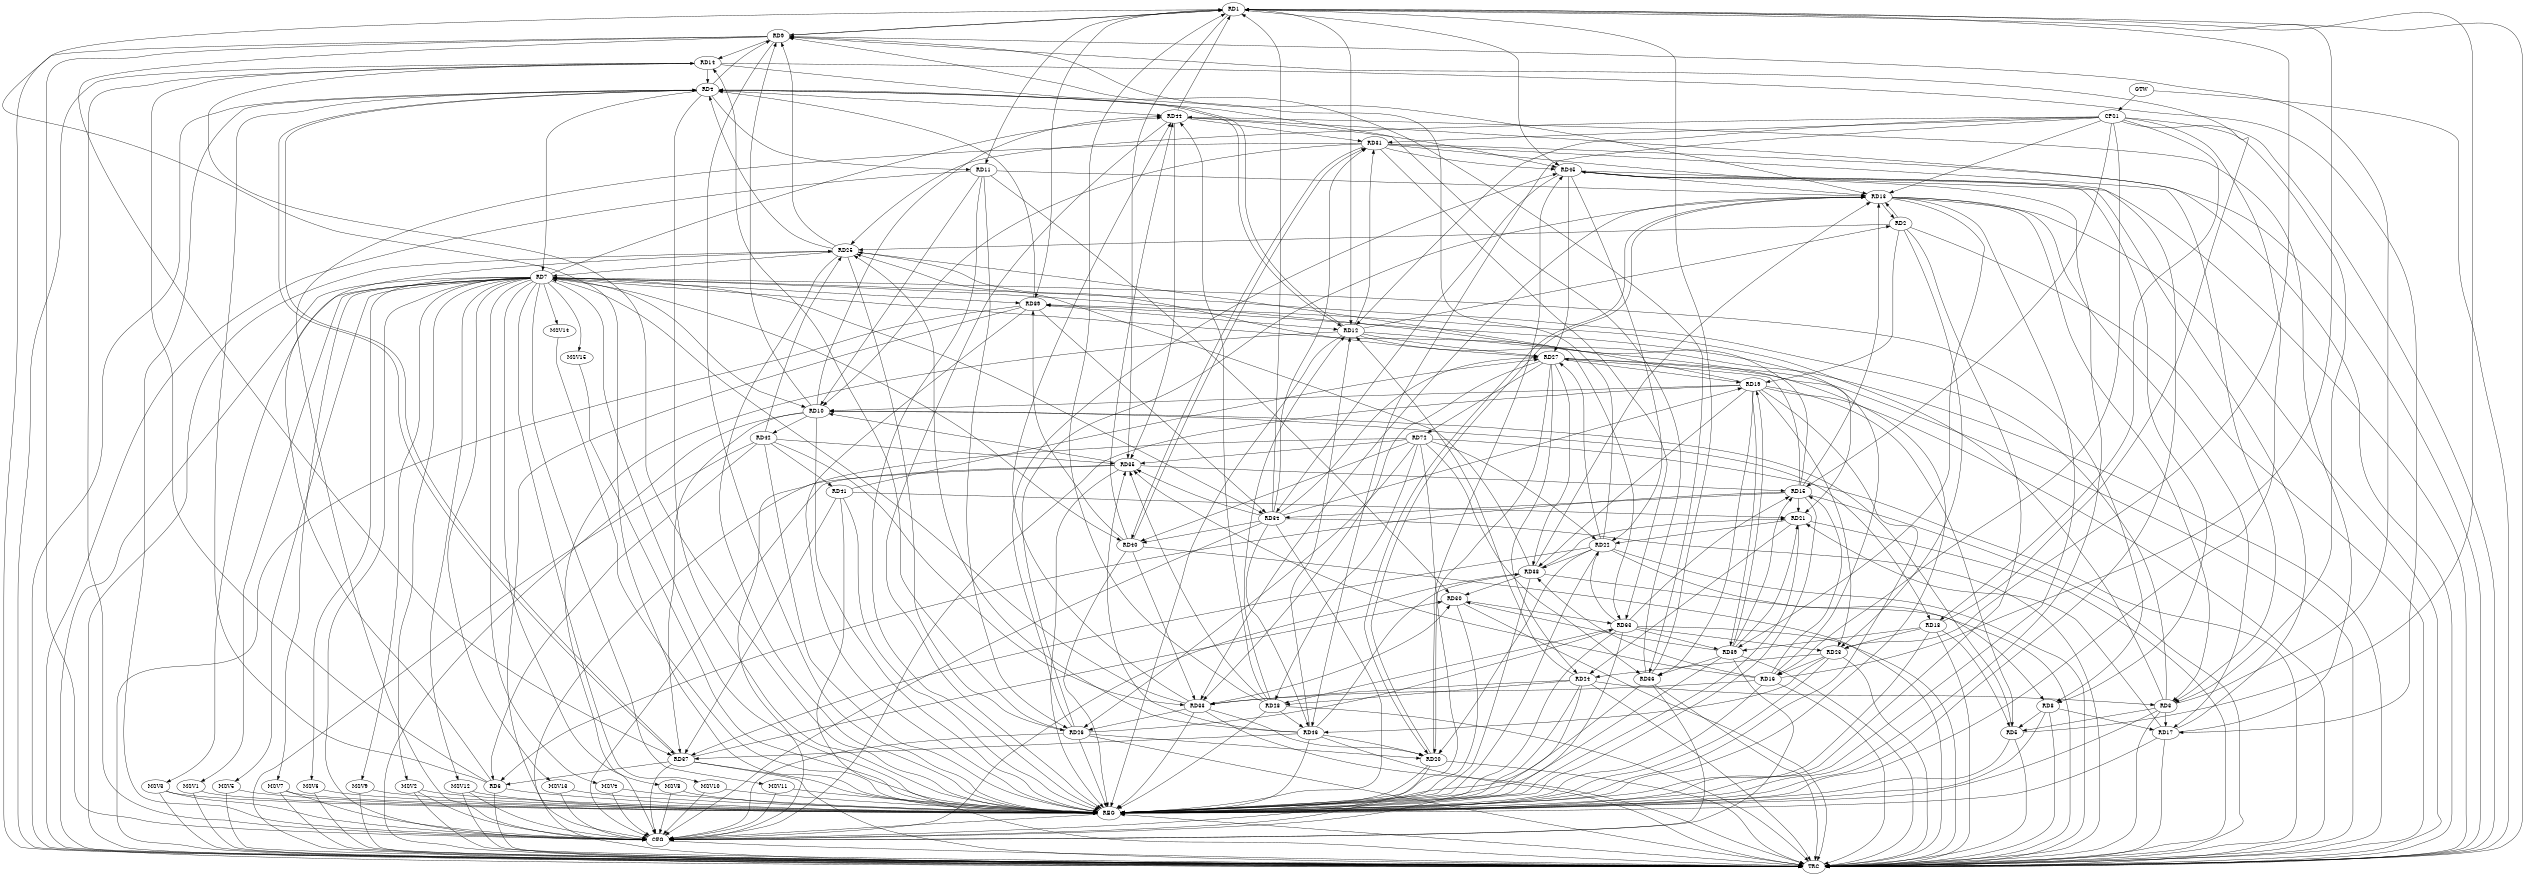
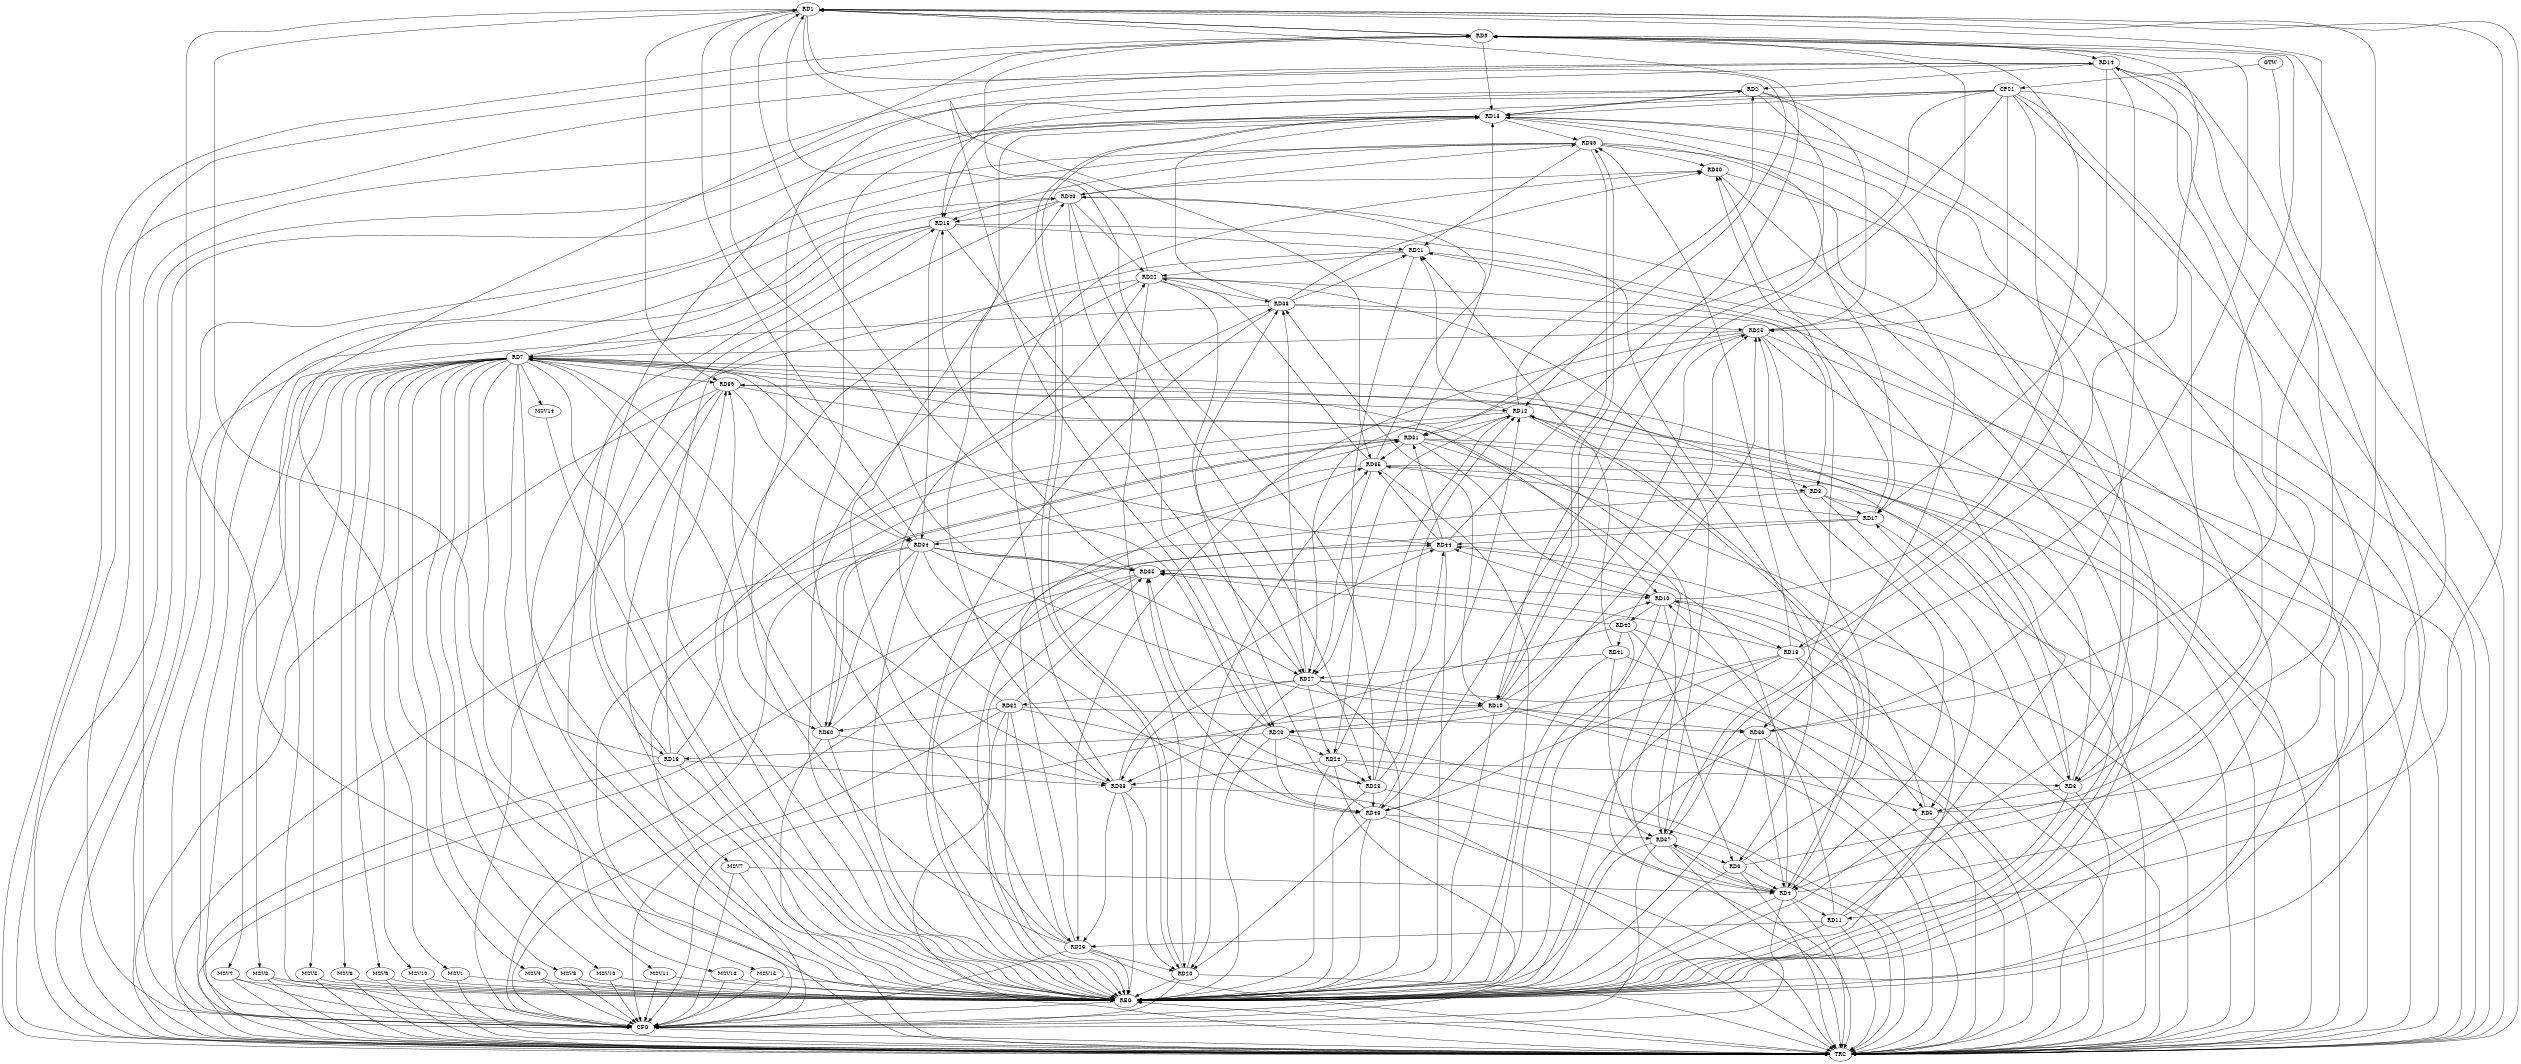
  strict digraph {
    n1 [label=RD1]
    n2 [label=RD9]
    n3 [label=RD11]
    n4 [label=RD12]
    n5 [label=RD89]
    n6 [label=RD35]
-   n7 [label=RD45]
+   n7 [label=RD85]
    n8 [label=REG]
    n9 [label=TRC]
    n10 [label=RD13]
    n11 [label=RD37]
    n12 [label=CFG]
    n13 [label=RD14]
    n14 [label=RD10]
    n15 [label=RD26]
    n16 [label=RD30]
    n17 [label=RD2]
    n18 [label=RD4]
    n19 [label=RD21]
    n20 [label=RD27]
    n21 [label=RD31]
    n22 [label=RD34]
    n23 [label=RD15]
    n24 [label=RD8]
    n25 [label=RD22]
    n26 [label=RD19]
    n27 [label=RD23]
    n28 [label=RD25]
    n29 [label=RD3]
    n30 [label=RD17]
    n31 [label=RD20]
    n32 [label=RD33]
    n33 [label=RD39]
    n34 [label=RD5]
    n35 [label=RD36]
    n36 [label=RD38]
    n37 [label=RD24]
    n38 [label=RD16]
    n39 [label=RD46]
    n40 [label=RD7]
    n41 [label=RD44]
-   n42 [label=RD40]
-   n43 [label=RD63]
+   n42 [label=RD60]
+   n43 [label=RD43]
    n44 [label=MSV1]
    n45 [label=MSV2]
    n46 [label=MSV3]
    n47 [label=MSV4]
    n48 [label=MSV5]
    n49 [label=MSV6]
    n50 [label=MSV7]
    n51 [label=MSV8]
    n52 [label=MSV9]
    n53 [label=MSV10]
    n54 [label=MSV11]
    n55 [label=MSV12]
    n56 [label=MSV13]
    n57 [label=MSV14]
    n58 [label=MSV15]
    n59 [label=RD6]
    n60 [label=RD18]
    n61 [label=RD42]
    n62 [label=RD28]
    n63 [label=RD41]
-   n64 [label=RD72]
+   n64 [label=RD32]
    n65 [label=CPS1]
    n66 [label=GTW]
    n1 -> n2
    n1 -> n3
    n1 -> n4
    n1 -> n5
    n1 -> n6
    n1 -> n7
-   n8 -> n1
+   n1 -> n8
    n1 -> n9
    n2 -> n1
    n2 -> n8
    n2 -> n9
    n2 -> n10
    n2 -> n11
    n2 -> n12
    n2 -> n13
    n3 -> n8
    n3 -> n9
    n3 -> n10
    n3 -> n14
    n3 -> n15
    n3 -> n16
    n4 -> n8
    n4 -> n9
    n4 -> n12
    n4 -> n17
    n4 -> n18
    n4 -> n19
    n4 -> n20
    n4 -> n21
    n5 -> n4
    n5 -> n8
    n5 -> n9
    n5 -> n12
    n5 -> n18
    n5 -> n22
    n6 -> n8
    n6 -> n9
    n6 -> n12
    n6 -> n14
    n6 -> n23
    n7 -> n8
    n7 -> n9
    n7 -> n10
    n7 -> n20
    n7 -> n22
    n7 -> n24
    n7 -> n25
    n8 -> n12
    n9 -> n8
    n10 -> n8
    n10 -> n9
    n10 -> n17
-   n23 -> n10
+   n10 -> n23
    n10 -> n29
    n10 -> n30
    n10 -> n31
    n10 -> n32
    n10 -> n33
    n11 -> n8
    n11 -> n9
    n11 -> n12
    n11 -> n16
    n11 -> n18
    n11 -> n59
    n12 -> n9
    n13 -> n8
    n13 -> n9
    n13 -> n12
+   n13 -> n17
    n13 -> n18
    n13 -> n30
    n13 -> n35
    n14 -> n2
    n14 -> n8
    n14 -> n9
    n14 -> n11
    n14 -> n41
    n14 -> n60
    n14 -> n61
    n15 -> n7
    n15 -> n8
    n15 -> n9
    n15 -> n10
    n15 -> n12
    n15 -> n13
    n15 -> n31
    n15 -> n43
    n16 -> n8
    n16 -> n9
    n16 -> n43
    n17 -> n8
    n17 -> n9
    n17 -> n10
    n17 -> n26
    n17 -> n27
    n17 -> n28
    n18 -> n2
    n18 -> n3
    n18 -> n4
    n18 -> n8
    n18 -> n9
    n18 -> n11
    n18 -> n12
    n18 -> n40
    n18 -> n41
    n19 -> n8
    n19 -> n9
    n19 -> n25
    n19 -> n37
    n20 -> n8
    n20 -> n9
    n20 -> n26
    n20 -> n31
    n20 -> n32
    n20 -> n36
    n20 -> n37
    n20 -> n64
    n21 -> n7
    n21 -> n8
    n21 -> n9
    n21 -> n12
    n21 -> n14
    n21 -> n29
    n21 -> n42
    n21 -> n43
    n22 -> n1
    n22 -> n6
    n22 -> n8
    n22 -> n9
    n22 -> n12
    n22 -> n20
    n22 -> n21
    n22 -> n26
    n22 -> n39
    n22 -> n42
    n23 -> n8
    n23 -> n9
    n23 -> n19
    n23 -> n20
    n23 -> n22
    n23 -> n40
    n23 -> n59
    n24 -> n8
    n24 -> n9
    n24 -> n30
    n24 -> n34
    n25 -> n2
    n25 -> n8
    n25 -> n9
    n25 -> n11
    n25 -> n20
    n25 -> n24
    n25 -> n31
    n25 -> n36
    n26 -> n8
    n26 -> n9
    n26 -> n12
    n26 -> n14
    n26 -> n27
    n26 -> n28
    n26 -> n33
    n26 -> n34
    n26 -> n35
    n26 -> n36
    n27 -> n1
    n27 -> n8
    n27 -> n9
    n27 -> n37
    n27 -> n38
    n27 -> n39
    n28 -> n2
    n28 -> n8
    n28 -> n9
    n28 -> n15
    n28 -> n18
    n28 -> n20
    n28 -> n40
    n29 -> n2
    n29 -> n5
    n29 -> n8
    n29 -> n9
    n29 -> n30
    n29 -> n34
    n29 -> n40
    n30 -> n7
    n30 -> n8
    n30 -> n9
    n30 -> n19
    n30 -> n41
    n31 -> n7
    n31 -> n8
    n31 -> n9
    n31 -> n10
    n31 -> n12
    n32 -> n8
    n32 -> n9
    n32 -> n15
    n32 -> n16
    n32 -> n31
    n32 -> n40
    n32 -> n41
    n33 -> n8
    n33 -> n9
    n33 -> n12
    n33 -> n16
    n33 -> n19
    n33 -> n23
    n33 -> n26
    n33 -> n35
    n34 -> n1
    n34 -> n8
    n34 -> n9
    n34 -> n14
    n35 -> n1
    n35 -> n8
    n35 -> n9
    n35 -> n12
    n35 -> n18
    n36 -> n8
    n36 -> n9
    n36 -> n10
    n36 -> n12
    n36 -> n16
    n36 -> n19
    n36 -> n28
    n37 -> n4
    n37 -> n8
    n37 -> n9
    n37 -> n12
    n37 -> n29
    n37 -> n32
    n37 -> n62
    n38 -> n1
    n38 -> n5
    n38 -> n8
    n38 -> n9
    n38 -> n23
    n38 -> n32
    n38 -> n36
    n39 -> n4
    n39 -> n6
    n39 -> n8
    n39 -> n9
    n39 -> n11
    n39 -> n28
    n39 -> n31
    n39 -> n36
    n40 -> n5
    n40 -> n8
-   n40 -> n9
    n40 -> n12
    n40 -> n14
    n40 -> n22
    n40 -> n24
    n40 -> n41
    n40 -> n42
    n40 -> n43
    n40 -> n44
    n40 -> n45
    n40 -> n46
    n40 -> n47
    n40 -> n48
    n40 -> n49
    n40 -> n50
    n40 -> n51
    n40 -> n52
    n40 -> n53
    n40 -> n54
    n40 -> n55
    n40 -> n56
    n40 -> n57
    n40 -> n58
    n41 -> n1
    n41 -> n6
    n41 -> n7
    n41 -> n8
    n41 -> n9
    n41 -> n21
    n42 -> n5
    n42 -> n8
    n42 -> n9
    n42 -> n21
    n42 -> n32
    n42 -> n41
    n43 -> n8
    n43 -> n9
    n43 -> n12
    n43 -> n23
    n43 -> n25
    n43 -> n27
    n43 -> n33
    n43 -> n62
    n44 -> n8
    n44 -> n9
    n45 -> n8
    n45 -> n9
    n45 -> n12
    n46 -> n8
    n46 -> n9
    n46 -> n12
    n47 -> n8
    n47 -> n12
    n48 -> n8
    n48 -> n9
    n49 -> n8
    n49 -> n9
    n50 -> n8
-   n50 -> n9
+   n50 -> n18
    n50 -> n12
    n51 -> n8
    n51 -> n12
    n52 -> n8
    n52 -> n9
    n53 -> n8
    n53 -> n12
    n54 -> n8
    n54 -> n12
    n55 -> n8
    n55 -> n9
    n56 -> n8
    n56 -> n12
    n57 -> n8
    n58 -> n8
-   n55 -> n12
+   n58 -> n12
    n59 -> n8
    n59 -> n9
    n59 -> n13
    n59 -> n18
    n59 -> n28
    n60 -> n2
-   n38 -> n6
+   n60 -> n6
    n60 -> n8
    n60 -> n9
    n60 -> n27
    n60 -> n33
    n60 -> n34
+   n60 -> n39
    n61 -> n6
    n61 -> n8
    n61 -> n9
    n61 -> n28
    n61 -> n32
    n61 -> n59
    n61 -> n63
    n62 -> n1
    n62 -> n4
    n62 -> n6
    n62 -> n8
    n62 -> n9
    n62 -> n39
    n62 -> n41
    n63 -> n8
    n63 -> n9
    n63 -> n11
    n63 -> n19
    n63 -> n20
    n64 -> n6
    n64 -> n8
    n64 -> n9
    n64 -> n12
    n64 -> n15
    n64 -> n25
    n64 -> n35
    n64 -> n42
    n64 -> n62
-   n65 -> n4
    n65 -> n8
    n65 -> n9
    n65 -> n10
    n65 -> n21
    n65 -> n23
    n65 -> n28
    n65 -> n29
    n65 -> n38
    n65 -> n39
    n65 -> n60
    n66 -> n9
    n66 -> n65
  }
